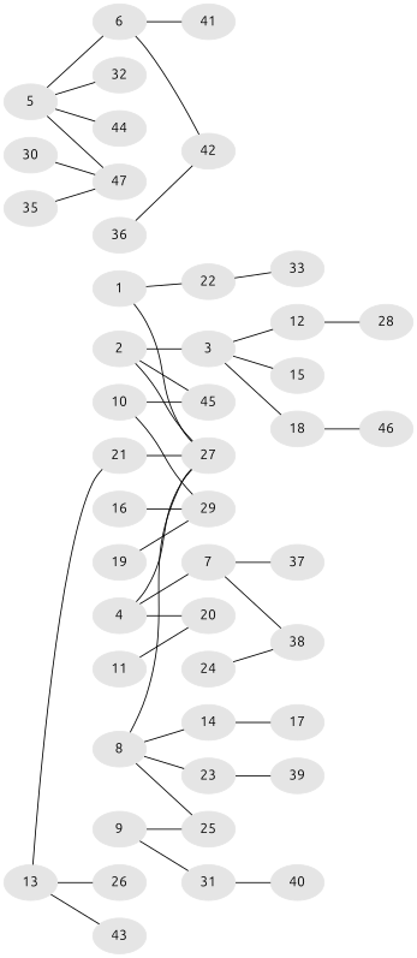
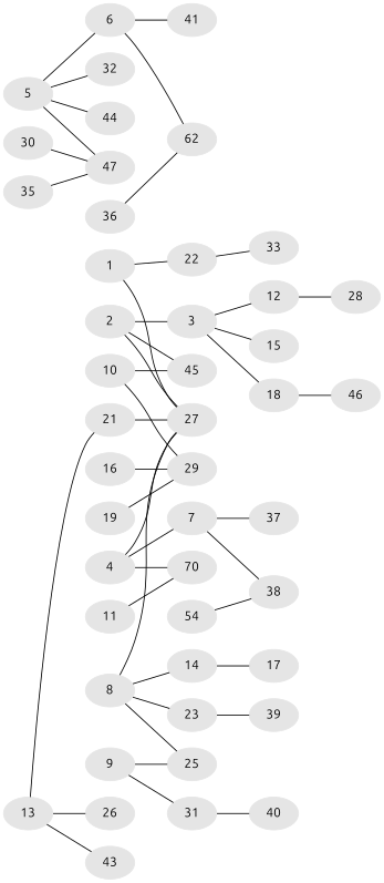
  graph {
    fontname=Ubuntu
    rankdir=LR
    node [color=gray90 fontname=Ubuntu style=filled]
    edge [fontname=Ubuntu weight=1.0]
    1
    22
    27
    33
    2
    3
    45
    12
    15
    18
    28
    46
    4
    7
-   20
+   20 [label=70]
    37
    38
    5
    6
    32
    44
    47
    41
-   42
+   42 [label=62]
    8
    14
    23
    25
    17
    39
    9
    31
    40
    10
    29
    11
    13
    21
    26
    43
    16
    19
-   24
+   24 [label=54]
    30
    35
    36
    1 -- 22
    1 -- 27
    22 -- 33
    2 -- 27
    2 -- 3
    2 -- 45
    3 -- 12
    3 -- 15
    3 -- 18
    12 -- 28
    18 -- 46
    4 -- 27
    4 -- 7
    4 -- 20
    7 -- 37
    7 -- 38
    5 -- 6
    5 -- 32
    5 -- 44
    5 -- 47
    6 -- 41
    6 -- 42
    8 -- 27
    8 -- 14
    8 -- 23
    8 -- 25
    14 -- 17
    23 -- 39
    9 -- 25
    9 -- 31
    31 -- 40
    10 -- 45
    10 -- 29
    11 -- 20
    13 -- 21
    13 -- 26
    13 -- 43
    21 -- 27
    16 -- 29
    19 -- 29
    24 -- 38
    30 -- 47
    35 -- 47
    36 -- 42
  }
